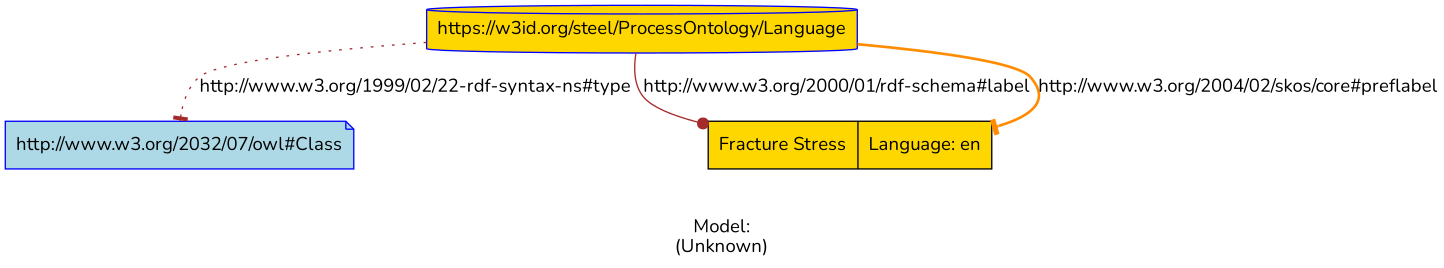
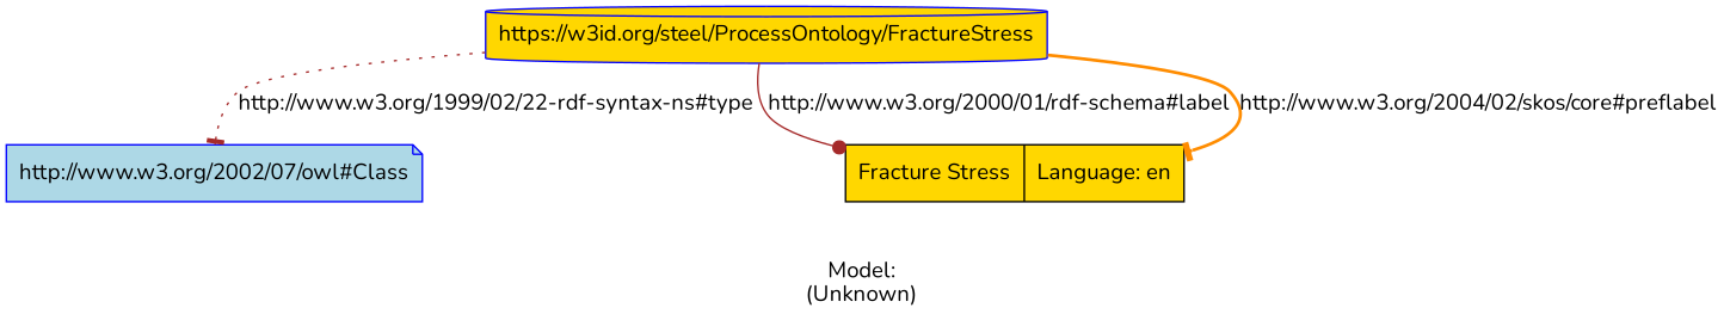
  digraph {
    fontname=Nunito
    label="\n\nModel:\n(Unknown)"
    rankdir=TB
    node [color=blue fillcolor=gold fontname=Nunito style=filled]
    edge [arrowhead=tee color=brown fontname=Nunito]
-   n1 [label="https://w3id.org/steel/ProcessOntology/Language" shape=cylinder]
-   n2 [fillcolor=lightblue label="http://www.w3.org/2032/07/owl#Class" shape=note]
+   n1 [label="https://w3id.org/steel/ProcessOntology/FractureStress" shape=cylinder]
+   n2 [fillcolor=lightblue label="http://www.w3.org/2002/07/owl#Class" shape=note]
    n3 [label="Fracture Stress|Language: en" shape=record color=""]
    n1 -> n2 [label="http://www.w3.org/1999/02/22-rdf-syntax-ns#type" style=dotted]
    n1 -> n3 [arrowhead=dot label="http://www.w3.org/2000/01/rdf-schema#label" style=solid]
    n1 -> n3 [color=darkorange label="http://www.w3.org/2004/02/skos/core#preflabel" style=bold]
  }
